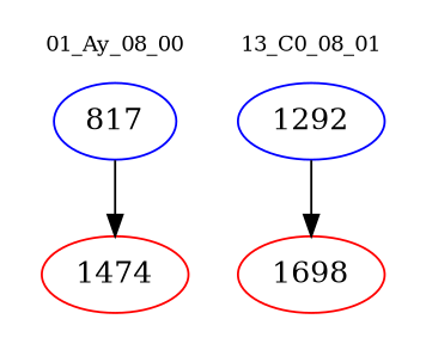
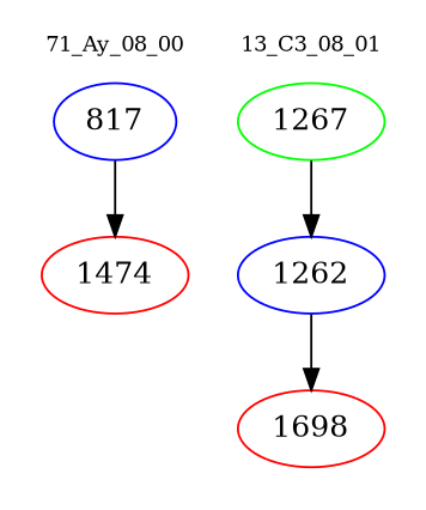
  digraph {
    node [color=blue]
    edge [color=black]
    n1 [label=817]
    n2 [color=red label=1474]
-   n4 [label=1292]
+   n3 [color=green label=1267]
+   n4 [label=1262]
    n5 [color=red label=1698]
    subgraph cluster_1 {
      color=white
      fontsize=10
-     label="01_Ay_08_00"
+     label="71_Ay_08_00"
      n1
      n2
    }
    subgraph cluster_2 {
      color=white
      fontsize=10
-     label="13_C0_08_01"
+     label="13_C3_08_01"
+     n3
      n4
      n5
    }
    n1 -> n2
+   n3 -> n4
    n4 -> n5
  }
